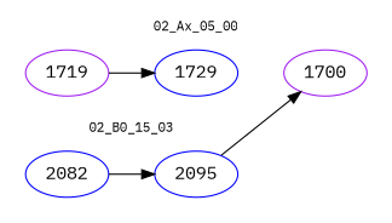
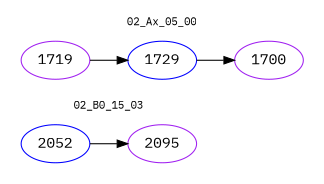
  digraph {
    fontname="IBM Plex Mono"
    rankdir=LR
    node [color=blue fontname="IBM Plex Mono"]
    edge [color=black fontname="IBM Plex Mono"]
    n1 [color=purple label=1719]
    n2 [label=1729]
    n3 [color=purple label=1700]
-   n4 [label=2082]
-   n5 [label=2095]
+   n4 [label=2052]
+   n5 [color=purple label=2095]
    subgraph cluster_1 {
      color=white
      fontsize=10
      label="02_Ax_05_00"
      n1
      n2
      n3
    }
    subgraph cluster_2 {
      color=white
      fontsize=10
      label="02_B0_15_03"
      n4
      n5
    }
    n1 -> n2
-   n5 -> n3
+   n2 -> n3
    n4 -> n5
  }
